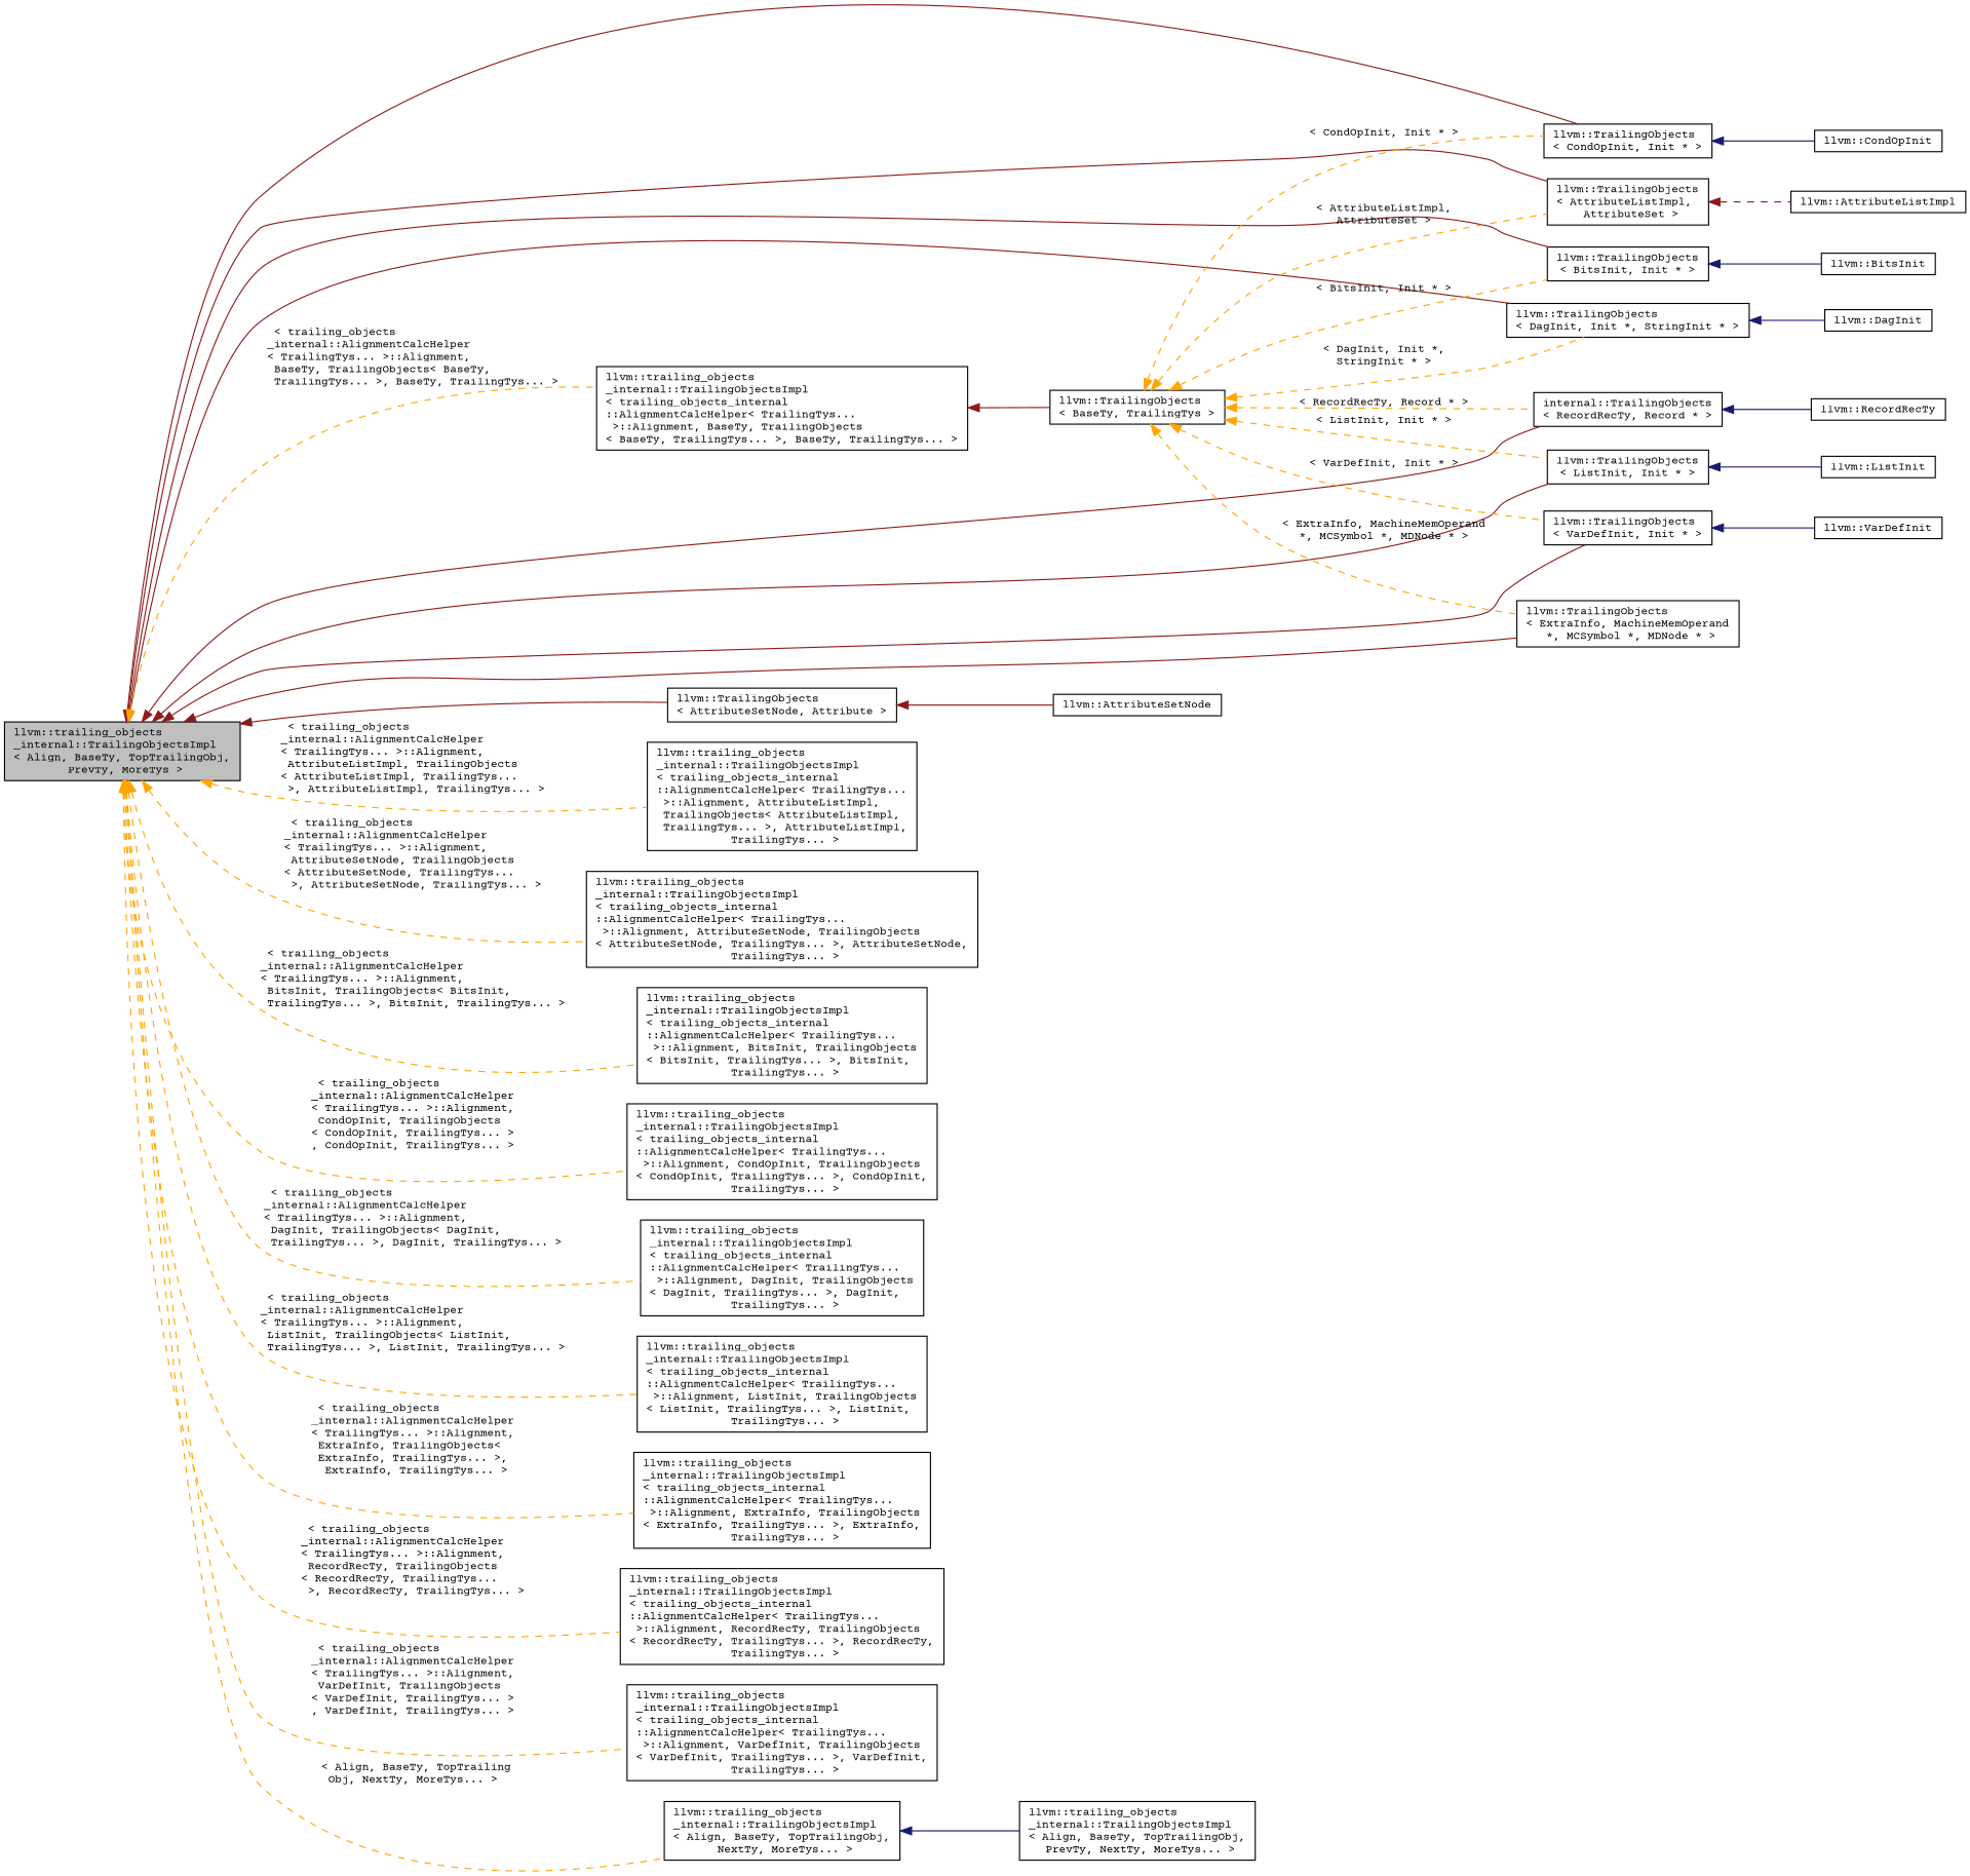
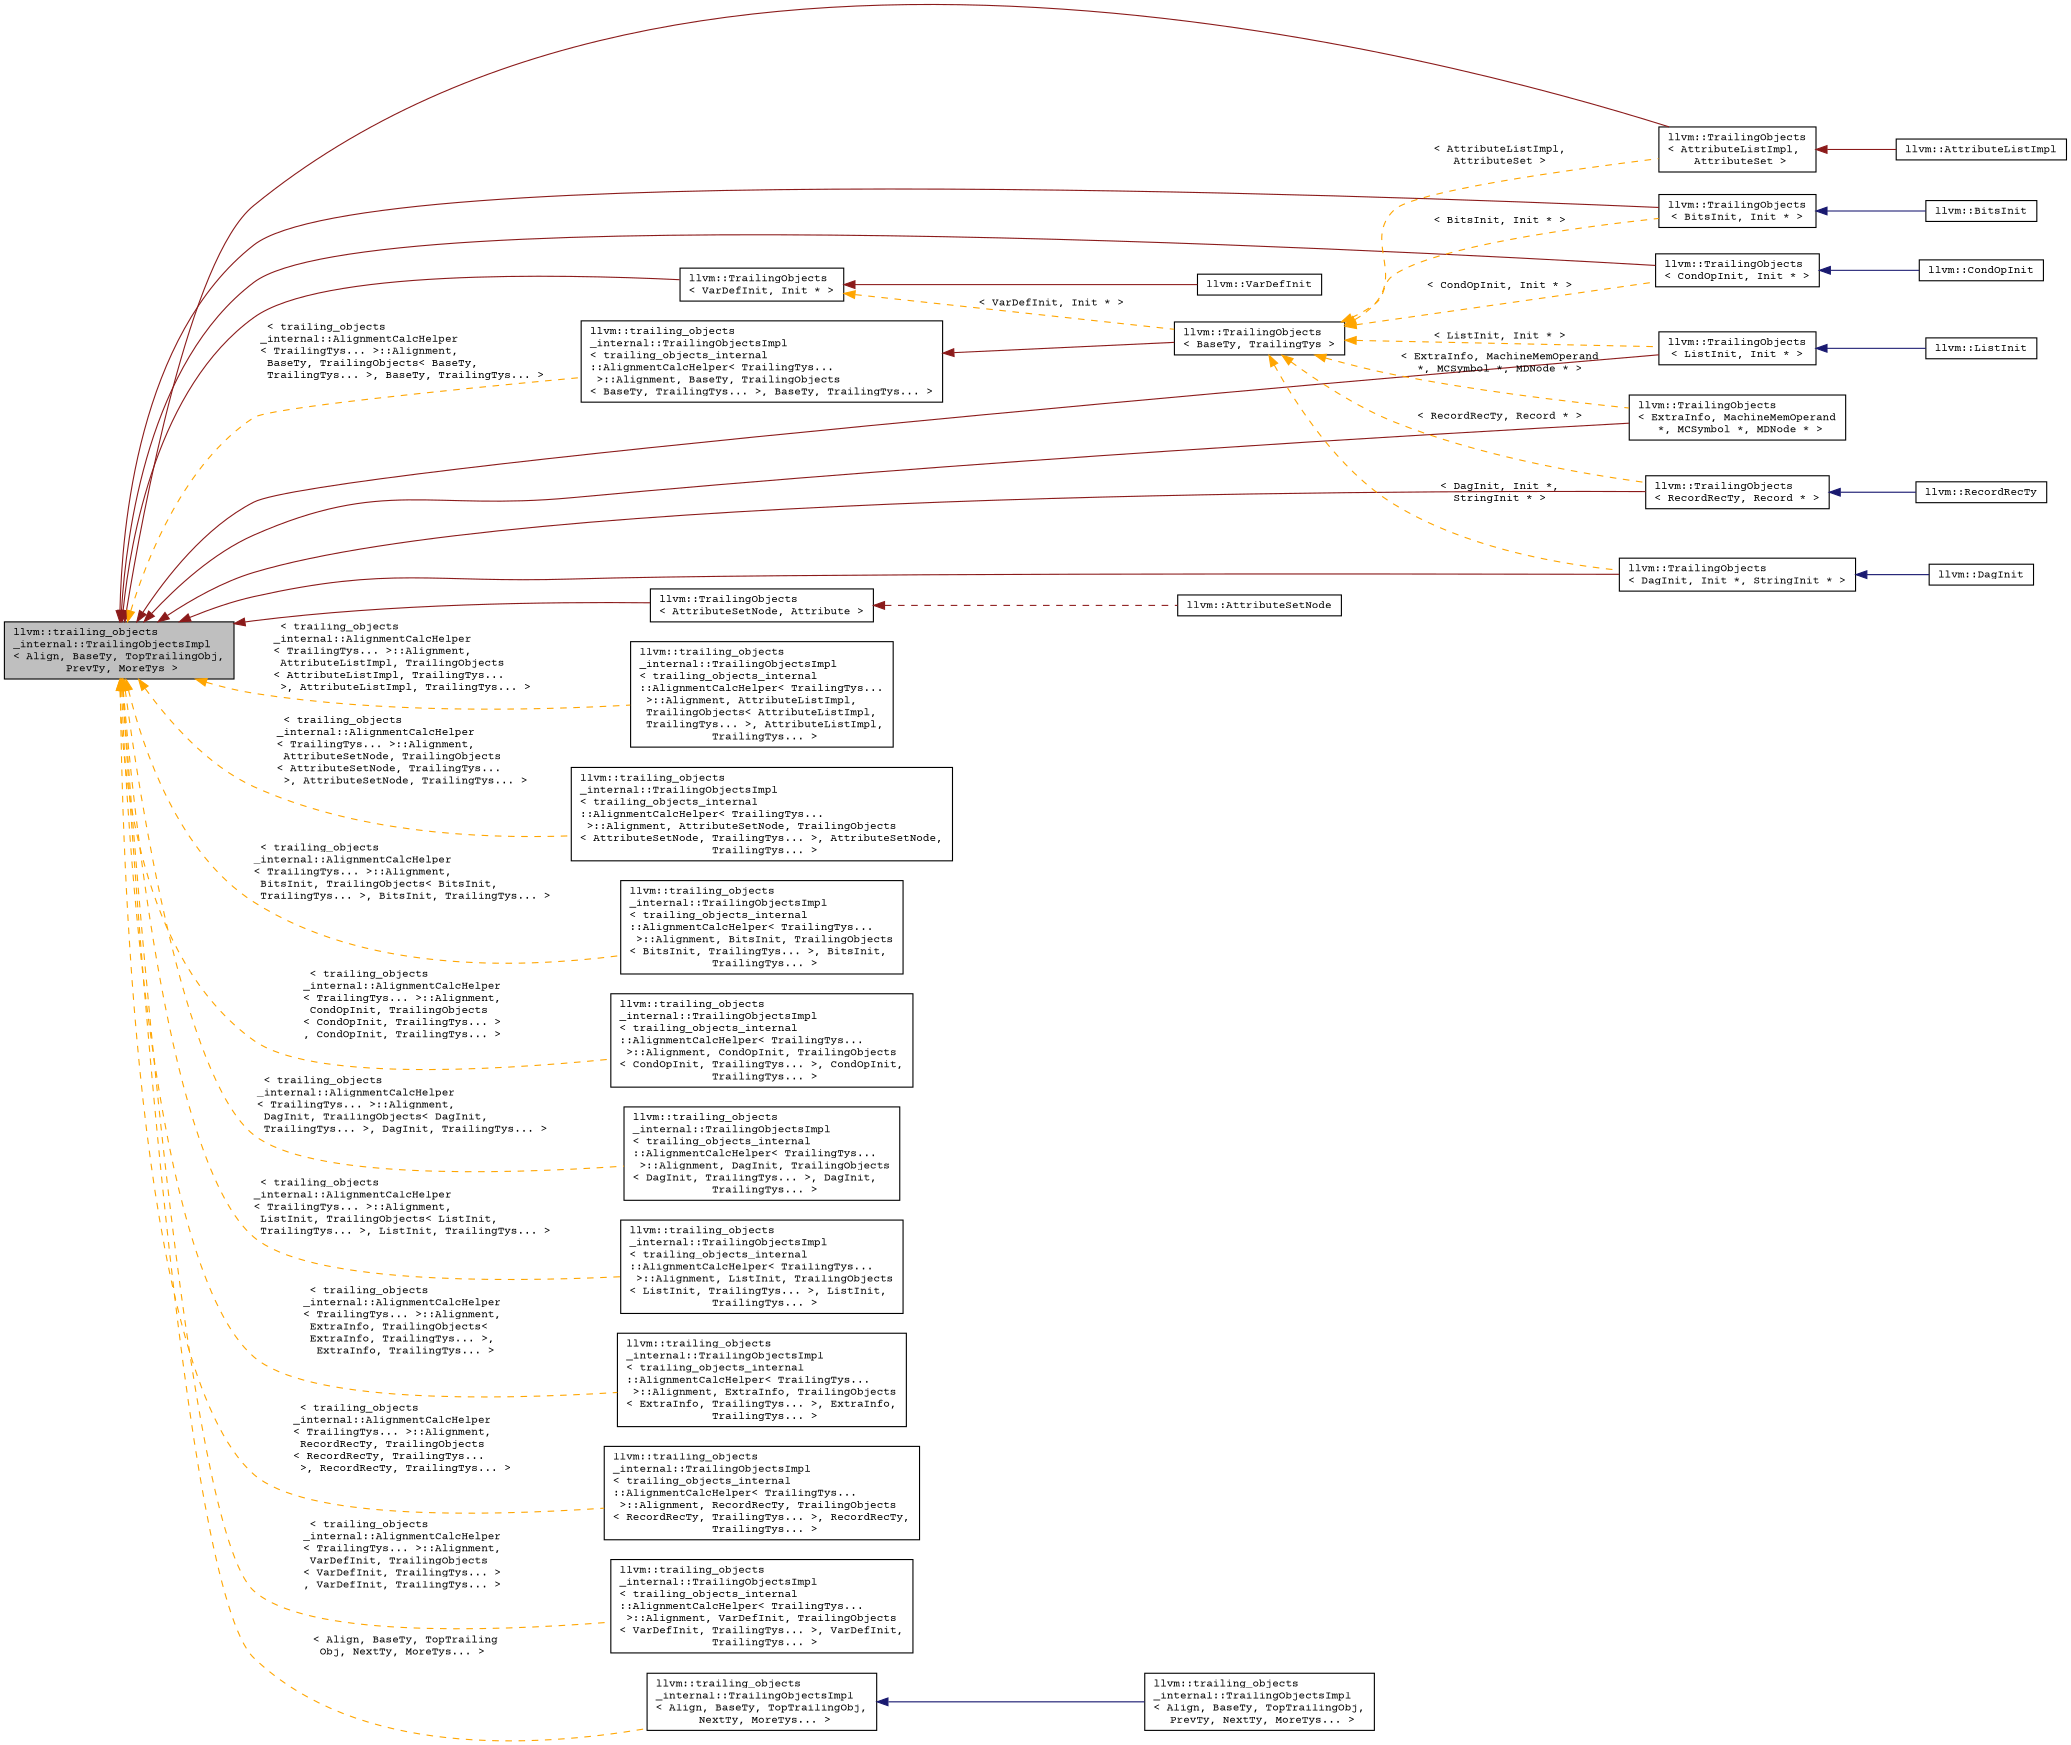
  digraph {
    fontname="Courier Prime"
    rankdir=LR
    node [color=black fontname="Courier Prime" fontsize=10 shape=box]
    edge [color=orange dir=back fontname="Courier Prime" fontsize=10 labelfontname=Helvetica labelfontsize=10 style=solid]
    n1 [fillcolor=grey75 fontcolor=black height=0.2 label="llvm::trailing_objects\l_internal::TrailingObjectsImpl\l\< Align, BaseTy, TopTrailingObj,\l PrevTy, MoreTys \>" style=filled width=0.4]
    n2 [height=0.2 label="llvm::TrailingObjects\l\< AttributeListImpl,\l AttributeSet \>" width=0.4]
    n3 [height=0.2 label="llvm::TrailingObjects\l\< AttributeSetNode, Attribute \>" width=0.4]
    n4 [height=0.2 label="llvm::TrailingObjects\l\< BitsInit, Init * \>" width=0.4]
    n5 [height=0.2 label="llvm::TrailingObjects\l\< CondOpInit, Init * \>" width=0.4]
    n6 [height=0.2 label="llvm::TrailingObjects\l\< DagInit, Init *, StringInit * \>" width=0.4]
    n7 [height=0.2 label="llvm::TrailingObjects\l\< ListInit, Init * \>" width=0.4]
    n8 [height=0.2 label="llvm::TrailingObjects\l\< ExtraInfo, MachineMemOperand\l *, MCSymbol *, MDNode * \>" width=0.4]
-   n9 [height=0.2 label="internal::TrailingObjects\l\< RecordRecTy, Record * \>" width=0.4]
+   n9 [height=0.2 label="llvm::TrailingObjects\l\< RecordRecTy, Record * \>" width=0.4]
    n10 [height=0.2 label="llvm::TrailingObjects\l\< VarDefInit, Init * \>" width=0.4]
    n11 [height=0.2 label="llvm::trailing_objects\l_internal::TrailingObjectsImpl\l\< trailing_objects_internal\l::AlignmentCalcHelper\< TrailingTys...\l \>::Alignment, AttributeListImpl,\l TrailingObjects\< AttributeListImpl,\l TrailingTys... \>, AttributeListImpl,\l TrailingTys... \>" width=0.4]
    n12 [height=0.2 label="llvm::trailing_objects\l_internal::TrailingObjectsImpl\l\< trailing_objects_internal\l::AlignmentCalcHelper\< TrailingTys...\l \>::Alignment, AttributeSetNode, TrailingObjects\l\< AttributeSetNode, TrailingTys... \>, AttributeSetNode,\l TrailingTys... \>" width=0.4]
    n13 [height=0.2 label="llvm::trailing_objects\l_internal::TrailingObjectsImpl\l\< trailing_objects_internal\l::AlignmentCalcHelper\< TrailingTys...\l \>::Alignment, BitsInit, TrailingObjects\l\< BitsInit, TrailingTys... \>, BitsInit,\l TrailingTys... \>" width=0.4]
    n14 [height=0.2 label="llvm::trailing_objects\l_internal::TrailingObjectsImpl\l\< trailing_objects_internal\l::AlignmentCalcHelper\< TrailingTys...\l \>::Alignment, CondOpInit, TrailingObjects\l\< CondOpInit, TrailingTys... \>, CondOpInit,\l TrailingTys... \>" width=0.4]
    n15 [height=0.2 label="llvm::trailing_objects\l_internal::TrailingObjectsImpl\l\< trailing_objects_internal\l::AlignmentCalcHelper\< TrailingTys...\l \>::Alignment, DagInit, TrailingObjects\l\< DagInit, TrailingTys... \>, DagInit,\l TrailingTys... \>" width=0.4]
    n16 [height=0.2 label="llvm::trailing_objects\l_internal::TrailingObjectsImpl\l\< trailing_objects_internal\l::AlignmentCalcHelper\< TrailingTys...\l \>::Alignment, ListInit, TrailingObjects\l\< ListInit, TrailingTys... \>, ListInit,\l TrailingTys... \>" width=0.4]
    n17 [height=0.2 label="llvm::trailing_objects\l_internal::TrailingObjectsImpl\l\< trailing_objects_internal\l::AlignmentCalcHelper\< TrailingTys...\l \>::Alignment, ExtraInfo, TrailingObjects\l\< ExtraInfo, TrailingTys... \>, ExtraInfo,\l TrailingTys... \>" width=0.4]
    n18 [height=0.2 label="llvm::trailing_objects\l_internal::TrailingObjectsImpl\l\< trailing_objects_internal\l::AlignmentCalcHelper\< TrailingTys...\l \>::Alignment, RecordRecTy, TrailingObjects\l\< RecordRecTy, TrailingTys... \>, RecordRecTy,\l TrailingTys... \>" width=0.4]
    n19 [height=0.2 label="llvm::trailing_objects\l_internal::TrailingObjectsImpl\l\< trailing_objects_internal\l::AlignmentCalcHelper\< TrailingTys...\l \>::Alignment, BaseTy, TrailingObjects\l\< BaseTy, TrailingTys... \>, BaseTy, TrailingTys... \>" width=0.4]
    n20 [height=0.2 label="llvm::trailing_objects\l_internal::TrailingObjectsImpl\l\< trailing_objects_internal\l::AlignmentCalcHelper\< TrailingTys...\l \>::Alignment, VarDefInit, TrailingObjects\l\< VarDefInit, TrailingTys... \>, VarDefInit,\l TrailingTys... \>" width=0.4]
    n21 [height=0.2 label="llvm::trailing_objects\l_internal::TrailingObjectsImpl\l\< Align, BaseTy, TopTrailingObj,\l NextTy, MoreTys... \>" width=0.4]
    n22 [height=0.2 label="llvm::AttributeListImpl" width=0.4]
    n23 [height=0.2 label="llvm::AttributeSetNode" width=0.4]
    n24 [height=0.2 label="llvm::BitsInit" width=0.4]
    n25 [height=0.2 label="llvm::CondOpInit" width=0.4]
    n26 [height=0.2 label="llvm::DagInit" width=0.4]
    n27 [height=0.2 label="llvm::ListInit" width=0.4]
    n28 [height=0.2 label="llvm::RecordRecTy" width=0.4]
    n29 [height=0.2 label="llvm::VarDefInit" width=0.4]
    n30 [height=0.2 label="llvm::TrailingObjects\l\< BaseTy, TrailingTys \>" width=0.4]
    n31 [height=0.2 label="llvm::trailing_objects\l_internal::TrailingObjectsImpl\l\< Align, BaseTy, TopTrailingObj,\l PrevTy, NextTy, MoreTys... \>" width=0.4]
    n1 -> n2 [color=firebrick4]
    n1 -> n3 [color=firebrick4]
    n1 -> n4 [color=firebrick4]
    n1 -> n5 [color=firebrick4]
    n1 -> n6 [color=firebrick4]
    n1 -> n7 [color=firebrick4]
    n1 -> n8 [color=firebrick4]
    n1 -> n9 [color=firebrick4]
    n1 -> n10 [color=firebrick4]
    n1 -> n11 [label=" \< trailing_objects\l_internal::AlignmentCalcHelper\l\< TrailingTys... \>::Alignment,\l AttributeListImpl, TrailingObjects\l\< AttributeListImpl, TrailingTys...\l \>, AttributeListImpl, TrailingTys... \>" style=dashed]
    n1 -> n12 [label=" \< trailing_objects\l_internal::AlignmentCalcHelper\l\< TrailingTys... \>::Alignment,\l AttributeSetNode, TrailingObjects\l\< AttributeSetNode, TrailingTys...\l \>, AttributeSetNode, TrailingTys... \>" style=dashed]
    n1 -> n13 [label=" \< trailing_objects\l_internal::AlignmentCalcHelper\l\< TrailingTys... \>::Alignment,\l BitsInit, TrailingObjects\< BitsInit,\l TrailingTys... \>, BitsInit, TrailingTys... \>" style=dashed]
    n1 -> n14 [label=" \< trailing_objects\l_internal::AlignmentCalcHelper\l\< TrailingTys... \>::Alignment,\l CondOpInit, TrailingObjects\l\< CondOpInit, TrailingTys... \>\l, CondOpInit, TrailingTys... \>" style=dashed]
    n1 -> n15 [label=" \< trailing_objects\l_internal::AlignmentCalcHelper\l\< TrailingTys... \>::Alignment,\l DagInit, TrailingObjects\< DagInit,\l TrailingTys... \>, DagInit, TrailingTys... \>" style=dashed]
    n1 -> n16 [label=" \< trailing_objects\l_internal::AlignmentCalcHelper\l\< TrailingTys... \>::Alignment,\l ListInit, TrailingObjects\< ListInit,\l TrailingTys... \>, ListInit, TrailingTys... \>" style=dashed]
    n1 -> n17 [label=" \< trailing_objects\l_internal::AlignmentCalcHelper\l\< TrailingTys... \>::Alignment,\l ExtraInfo, TrailingObjects\<\l ExtraInfo, TrailingTys... \>,\l ExtraInfo, TrailingTys... \>" style=dashed]
    n1 -> n18 [label=" \< trailing_objects\l_internal::AlignmentCalcHelper\l\< TrailingTys... \>::Alignment,\l RecordRecTy, TrailingObjects\l\< RecordRecTy, TrailingTys...\l \>, RecordRecTy, TrailingTys... \>" style=dashed]
    n1 -> n19 [label=" \< trailing_objects\l_internal::AlignmentCalcHelper\l\< TrailingTys... \>::Alignment,\l BaseTy, TrailingObjects\< BaseTy,\l TrailingTys... \>, BaseTy, TrailingTys... \>" style=dashed]
    n1 -> n20 [label=" \< trailing_objects\l_internal::AlignmentCalcHelper\l\< TrailingTys... \>::Alignment,\l VarDefInit, TrailingObjects\l\< VarDefInit, TrailingTys... \>\l, VarDefInit, TrailingTys... \>" style=dashed]
    n1 -> n21 [label=" \< Align, BaseTy, TopTrailing\lObj, NextTy, MoreTys... \>" style=dashed]
-   n2 -> n22 [color=firebrick4 style=dashed]
-   n3 -> n23 [color=firebrick4]
+   n2 -> n22 [color=firebrick4]
+   n3 -> n23 [color=firebrick4 style=dashed]
    n4 -> n24 [color=midnightblue]
    n5 -> n25 [color=midnightblue]
    n6 -> n26 [color=midnightblue]
    n7 -> n27 [color=midnightblue]
    n9 -> n28 [color=midnightblue]
-   n10 -> n29 [color=midnightblue]
+   n10 -> n29 [color=firebrick4]
    n19 -> n30 [color=firebrick4]
    n21 -> n31 [color=midnightblue]
    n30 -> n2 [label=" \< AttributeListImpl,\l AttributeSet \>" style=dashed]
    n30 -> n4 [label=" \< BitsInit, Init * \>" style=dashed]
    n30 -> n5 [label=" \< CondOpInit, Init * \>" style=dashed]
    n30 -> n6 [label=" \< DagInit, Init *,\l StringInit * \>" style=dashed]
    n30 -> n7 [label=" \< ListInit, Init * \>" style=dashed]
    n30 -> n8 [label=" \< ExtraInfo, MachineMemOperand\l *, MCSymbol *, MDNode * \>" style=dashed]
    n30 -> n9 [label=" \< RecordRecTy, Record * \>" style=dashed]
-   n30 -> n10 [label=" \< VarDefInit, Init * \>" style=dashed]
+   n10 -> n30 [label=" \< VarDefInit, Init * \>" style=dashed]
  }
